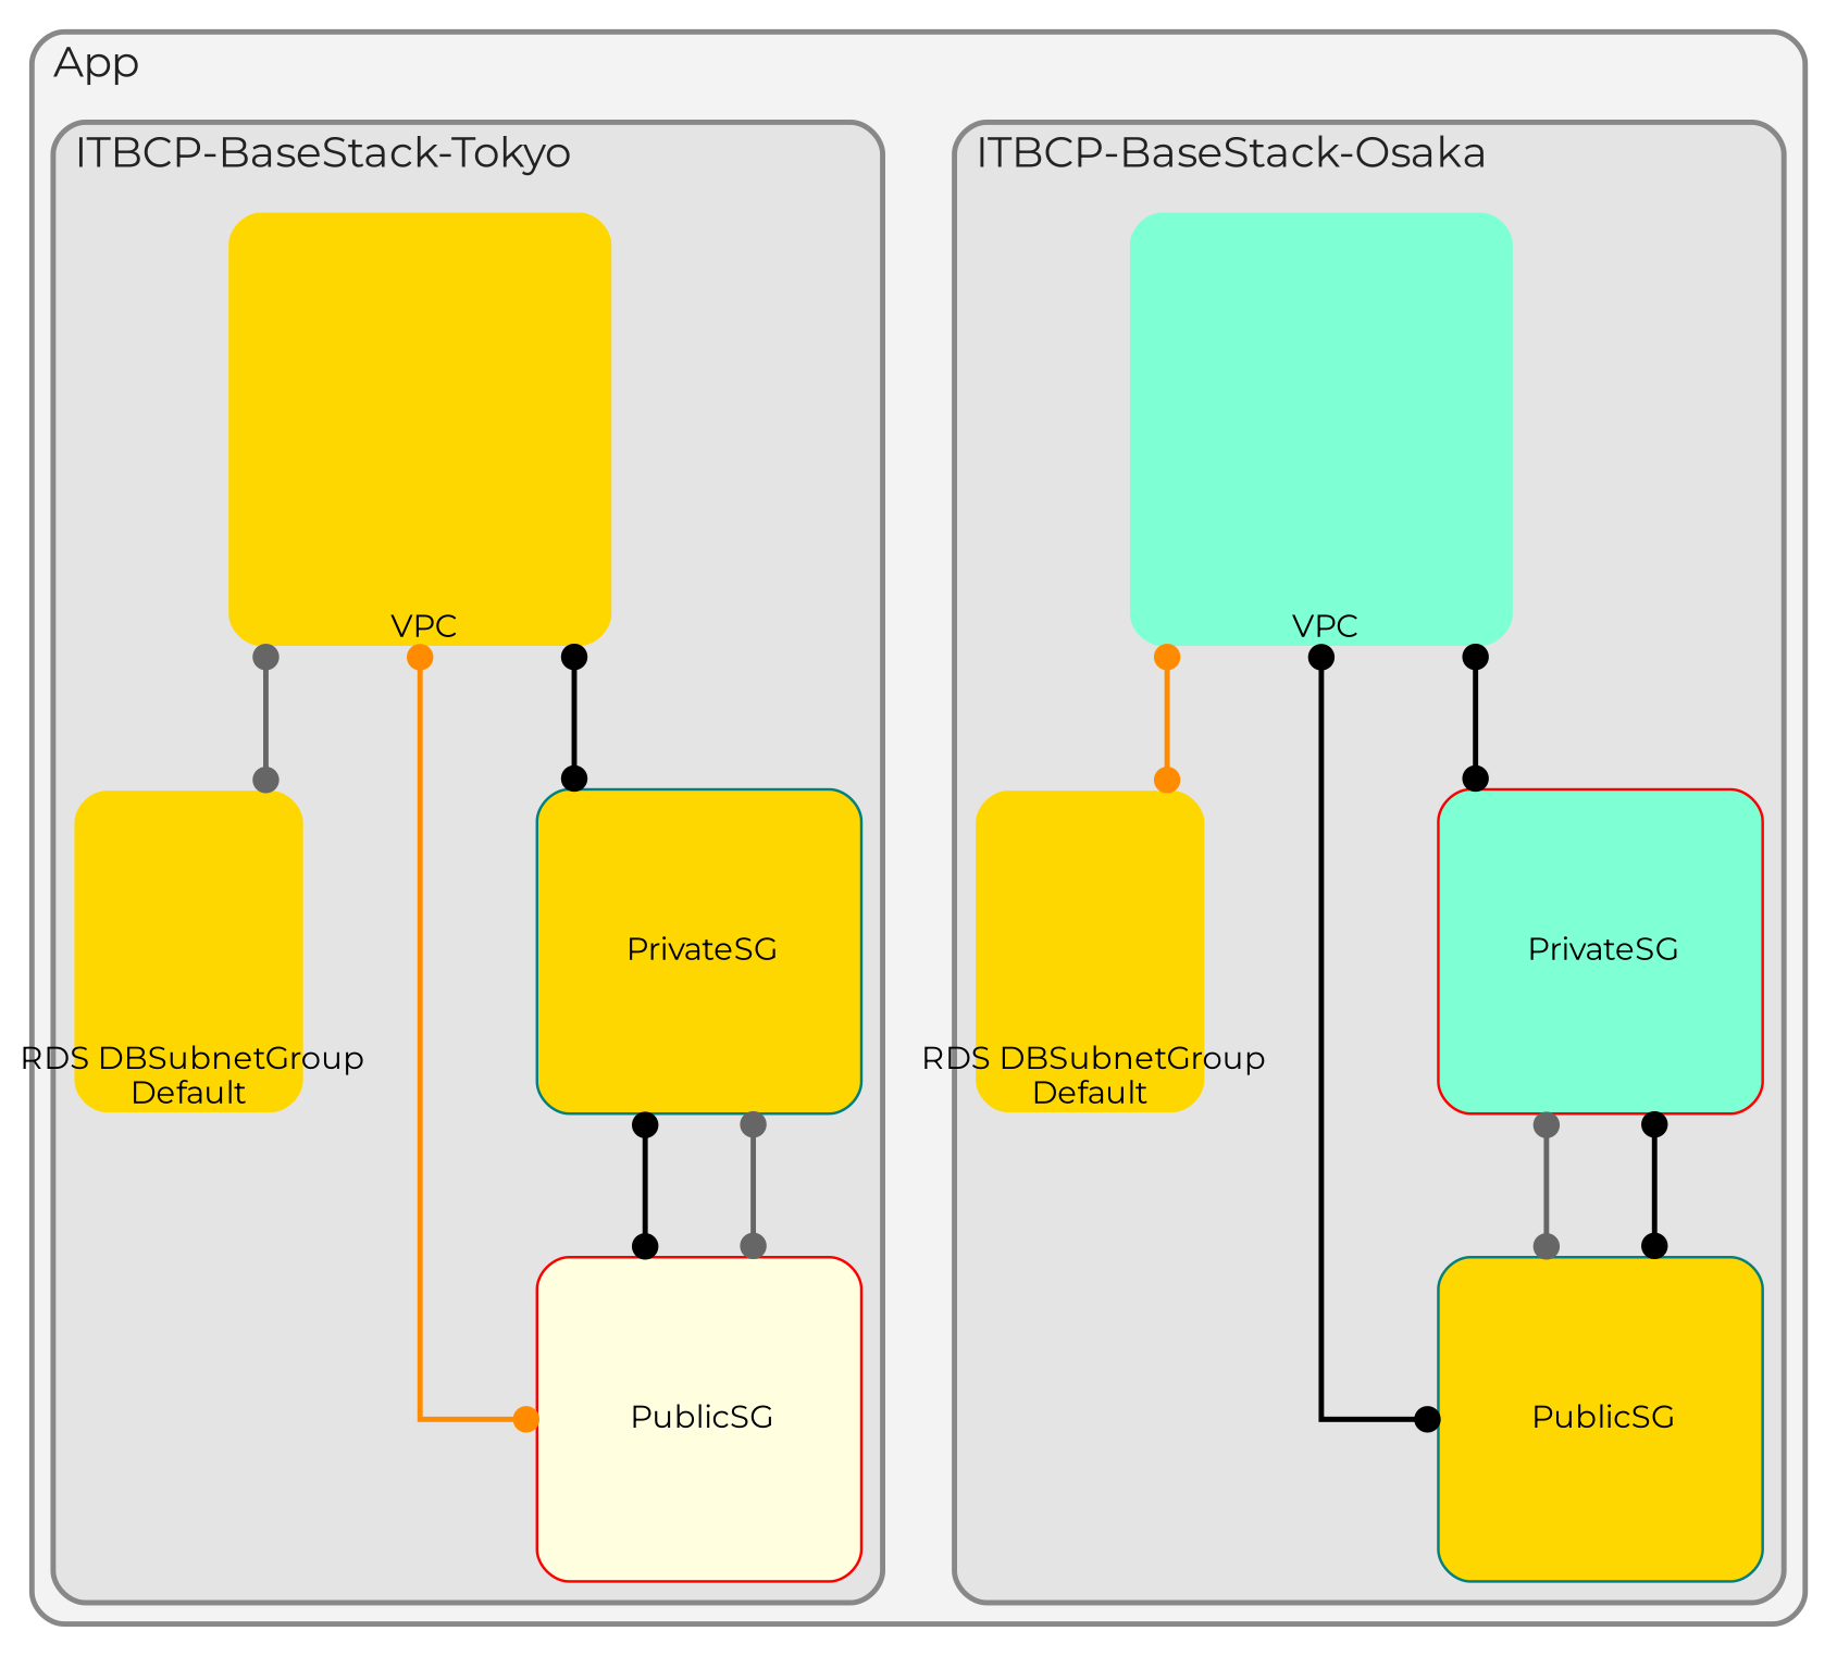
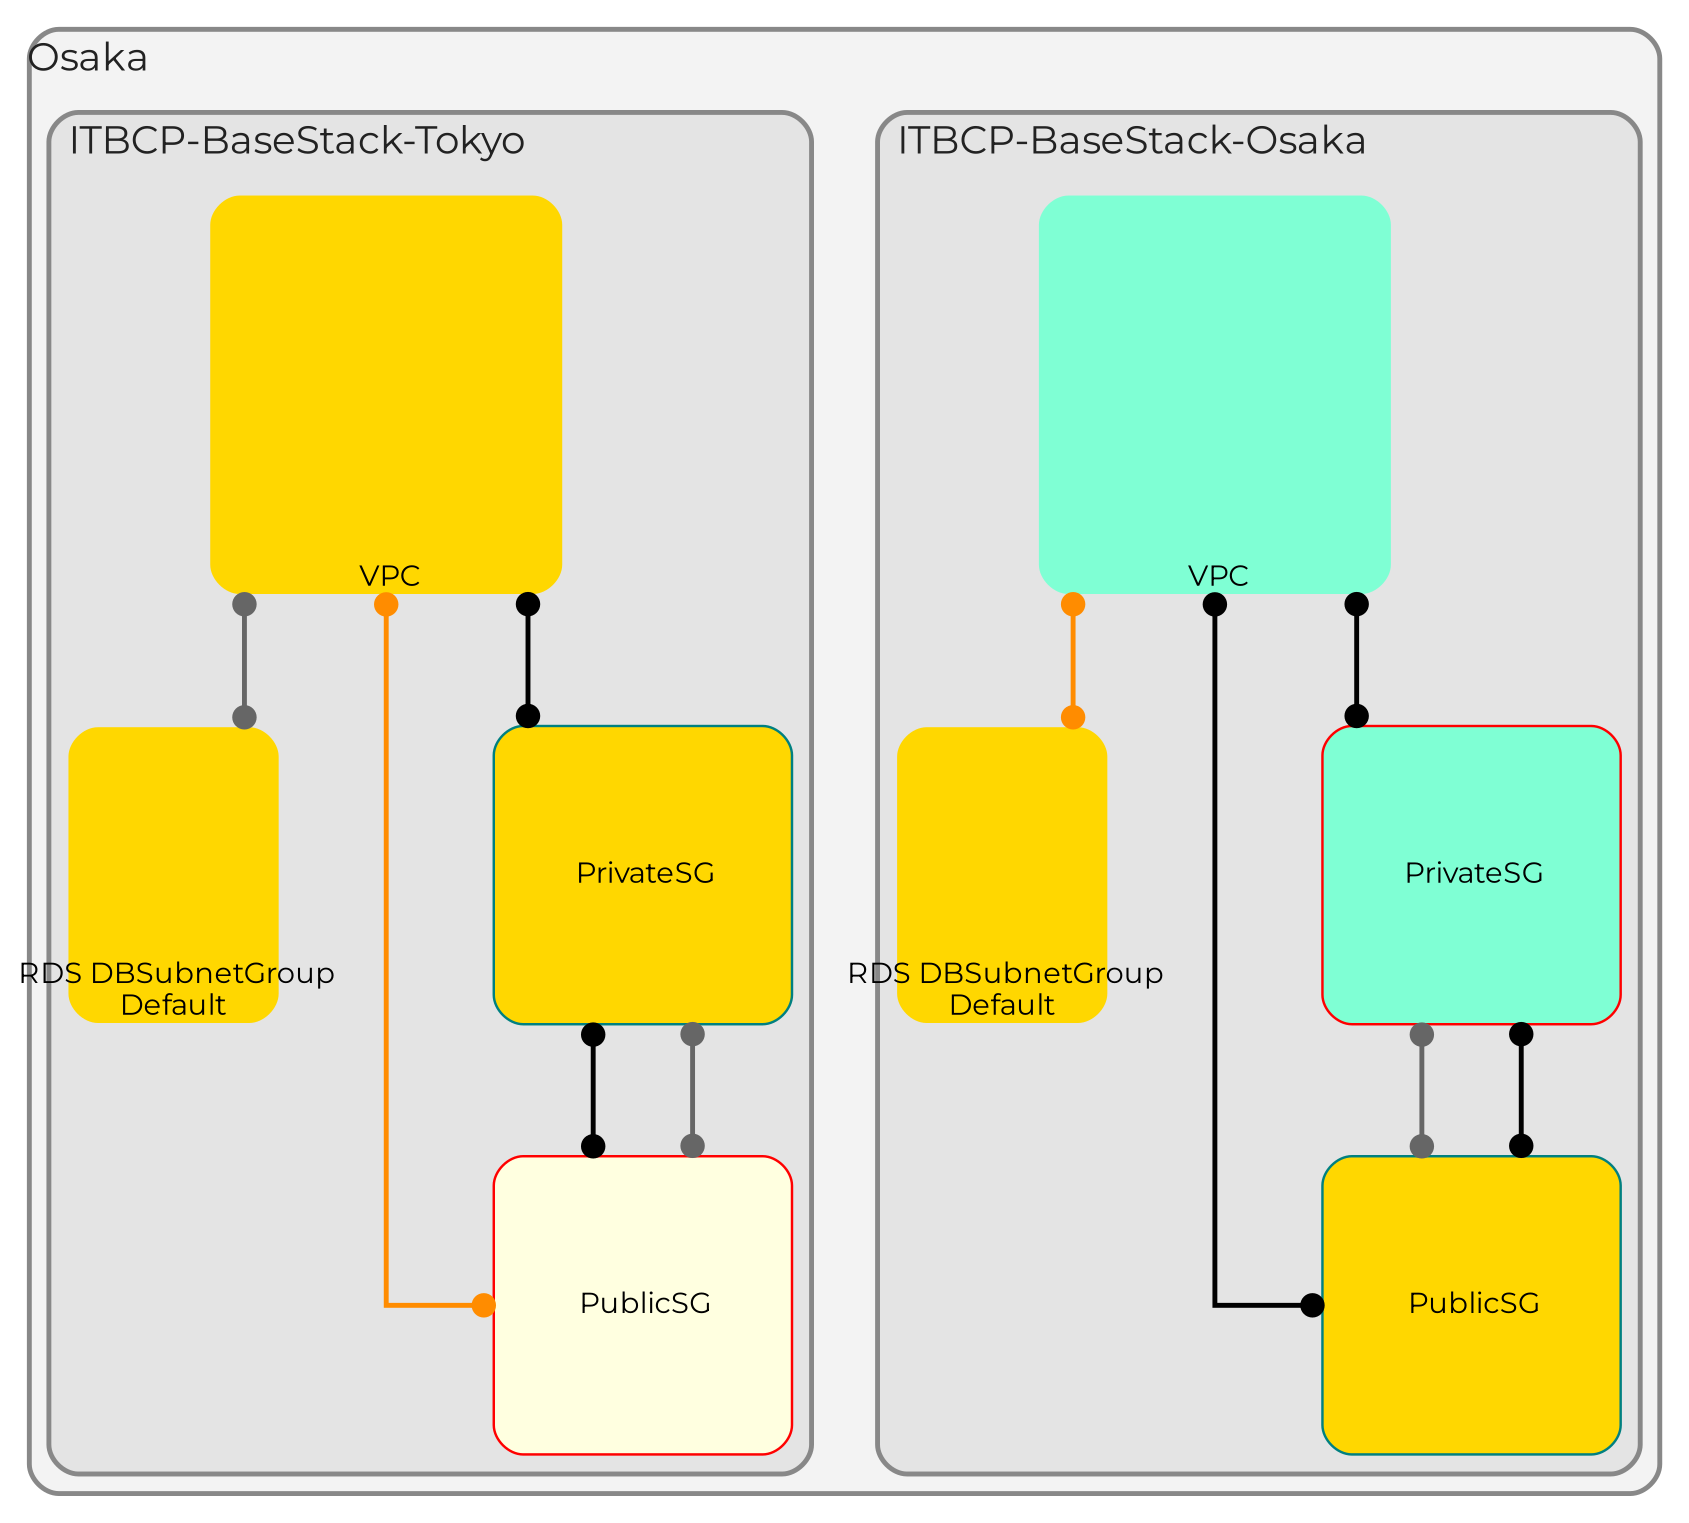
  digraph {
    compound=true
    fontcolor="#222222"
    fontname=Montserrat
    fontsize=15
    nodesep=0.60
    rankdir=BT
    ranksep=0.75
    splines=ortho
    node [fixedsize=true fontname=Montserrat fontsize=12 labelloc=b margin=8 shape="node" style="rounded,filled" fillcolor=gold color=teal]
    edge [arrowhead=dot arrowtail=dot color=black dir=both penwidth=2 fontname=Montserrat]
    n1 [height=2.266 label=" VPC" penwidth=0 width=2]
    n2 [height=1.7 label=" PublicSG" labelloc=c shape=box width=1.7 fillcolor=lightyellow color=red]
    n3 [height=1.7 label=" PrivateSG" labelloc=c shape=box width=1.7]
    n4 [height=1.682 label=" RDS DBSubnetGroup\nDefault" penwidth=0 width=1.2]
    n5 [height=2.266 label=" VPC" penwidth=0 width=2 fillcolor=aquamarine color=darkgreen]
    n6 [height=1.7 label=" PublicSG" labelloc=c shape=box width=1.7]
    n7 [height=1.7 label=" PrivateSG" labelloc=c shape=box width=1.7 fillcolor=aquamarine color=red]
    n8 [height=1.682 label=" RDS DBSubnetGroup\nDefault" penwidth=0 width=1.2 color=darkgreen]
    subgraph sub_1 {
      subgraph cluster_2 {
        fillcolor="#f3f3f3"
        fontsize=16
-       label=App
+       label=Osaka
        labeljust=l
        labelloc=b
        pencolor="#888888"
        penwidth=2
        style="filled,rounded"
        subgraph cluster_3 {
          fillcolor="#e4e4e4"
          fontsize=16
          label="ITBCP-BaseStack-Osaka"
          labeljust=l
          labelloc=b
          pencolor="#888888"
          penwidth=2
          style="filled,rounded"
          n5
          n6
          n7
          n8
        }
        subgraph cluster_4 {
          fillcolor="#e4e4e4"
          fontsize=16
          label="ITBCP-BaseStack-Tokyo"
          labeljust=l
          labelloc=b
          pencolor="#888888"
          penwidth=2
          style="filled,rounded"
          n1
          n2
          n3
          n4
        }
      }
    }
    n2 -> n1 [color=darkorange]
    n2 -> n3
    n3 -> n1
    n3 -> n2 [color=gray40]
    n4 -> n1 [color=gray40]
    n6 -> n5
    n6 -> n7 [color=gray40]
    n7 -> n5
    n7 -> n6
    n8 -> n5 [color=darkorange]
  }
